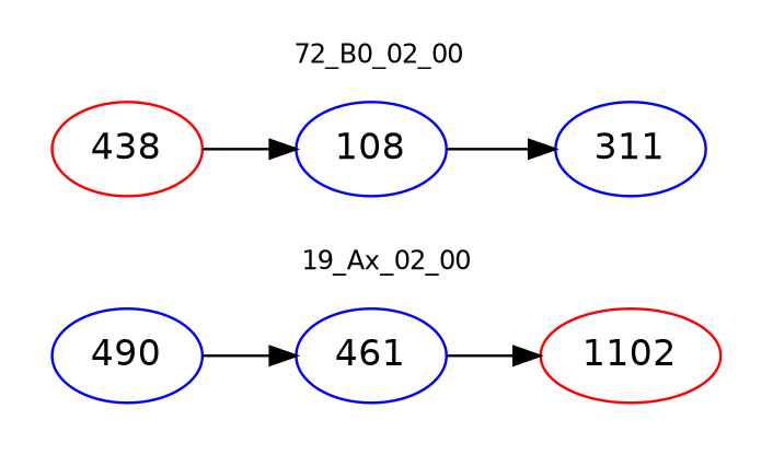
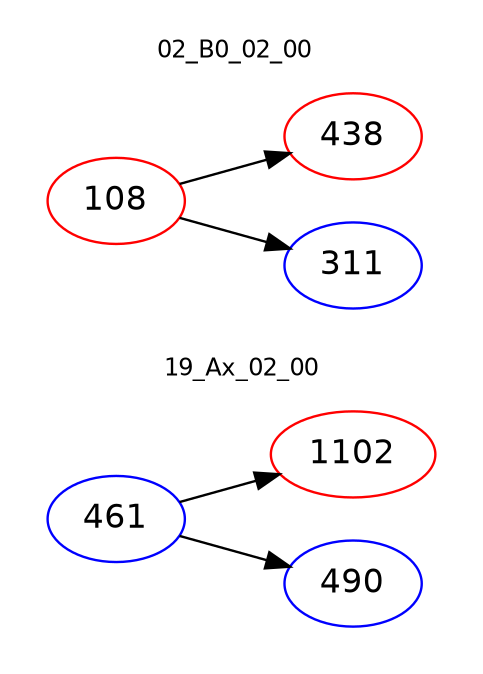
  digraph {
    fontname="DejaVu Sans"
    rankdir=LR
    node [color=blue fontname="DejaVu Sans"]
    edge [color=black fontname="DejaVu Sans"]
    n1 [label=461]
    n2 [label=490]
    n3 [color=red label=1102]
-   n4 [label=108]
+   n4 [color=red label=108]
    n5 [label=311]
    n6 [color=red label=438]
    subgraph cluster_1 {
      color=white
      fontsize=10
      label="19_Ax_02_00"
      n1
      n2
      n3
    }
    subgraph cluster_2 {
      color=white
      fontsize=10
-     label="72_B0_02_00"
+     label="02_B0_02_00"
      n4
      n5
      n6
    }
-   n2 -> n1
+   n1 -> n2
    n1 -> n3
    n4 -> n5
-   n6 -> n4
+   n4 -> n6
  }
